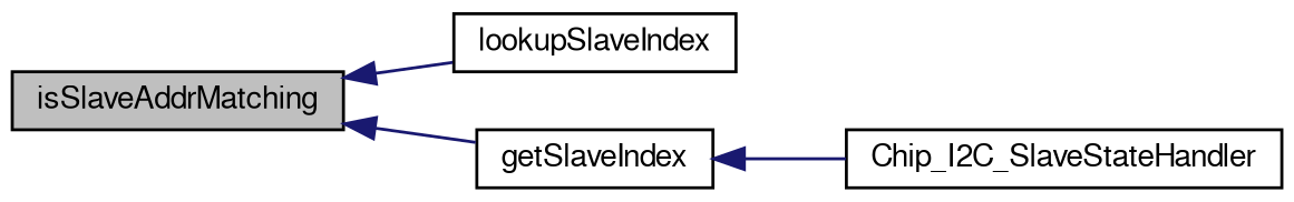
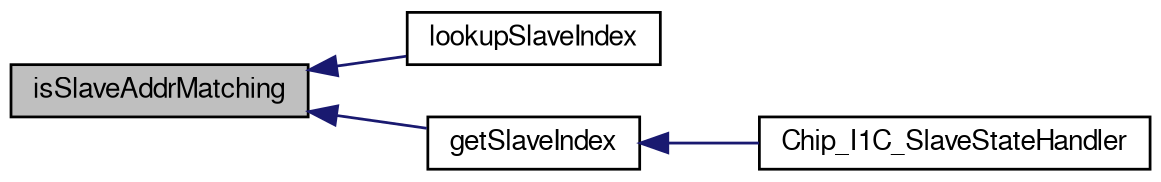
  digraph {
    rankdir=LR
    node [color=black fillcolor=white fontname=FreeSans fontsize=10 shape=record style=filled]
    edge [color=midnightblue dir=back fontname=FreeSans fontsize=10 labelfontname=FreeSans labelfontsize=10 style=solid]
    n1 [fillcolor=grey75 fontcolor=black height=0.2 label=isSlaveAddrMatching width=0.4]
    n2 [height=0.2 label=lookupSlaveIndex width=0.4]
    n3 [height=0.2 label=getSlaveIndex width=0.4]
-   n4 [height=0.2 label=Chip_I2C_SlaveStateHandler width=0.4]
+   n4 [height=0.2 label=Chip_I1C_SlaveStateHandler width=0.4]
    n1 -> n2
    n1 -> n3
    n3 -> n4
  }
